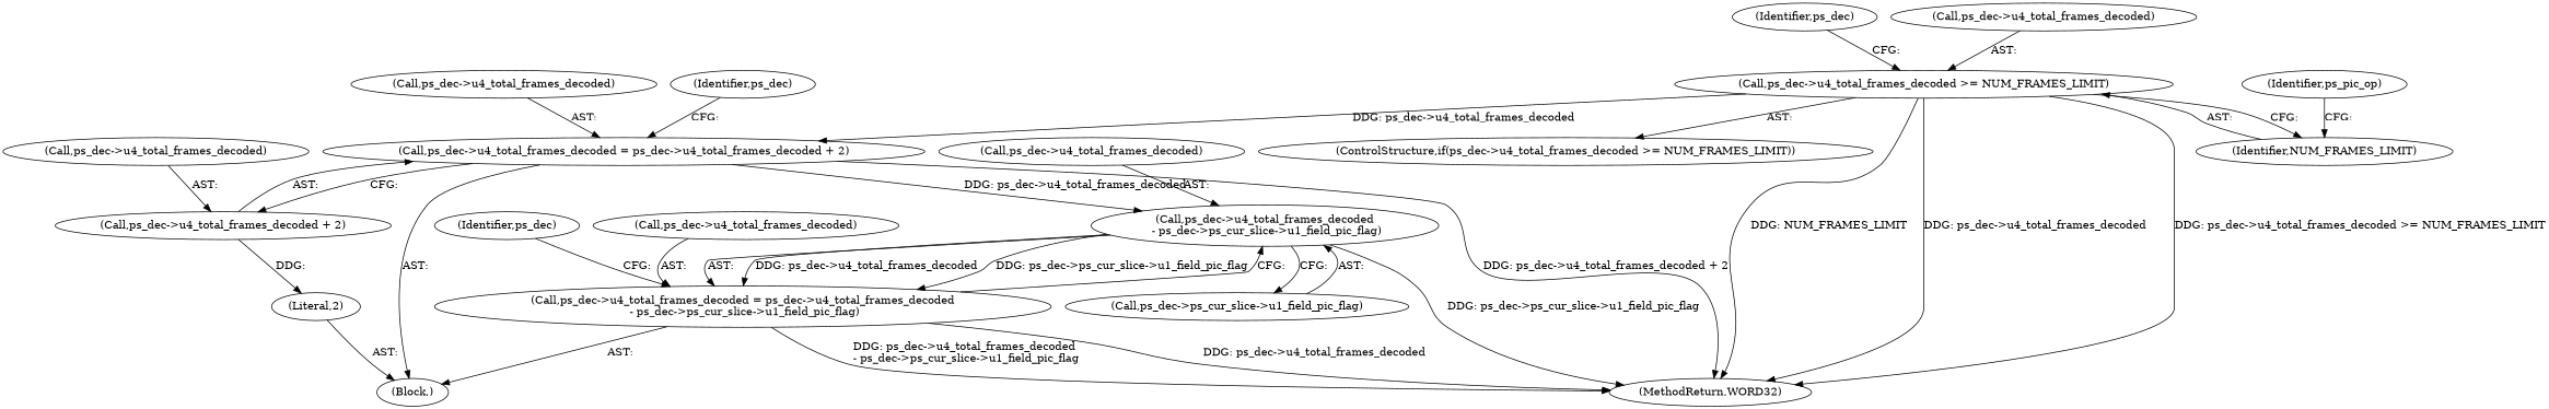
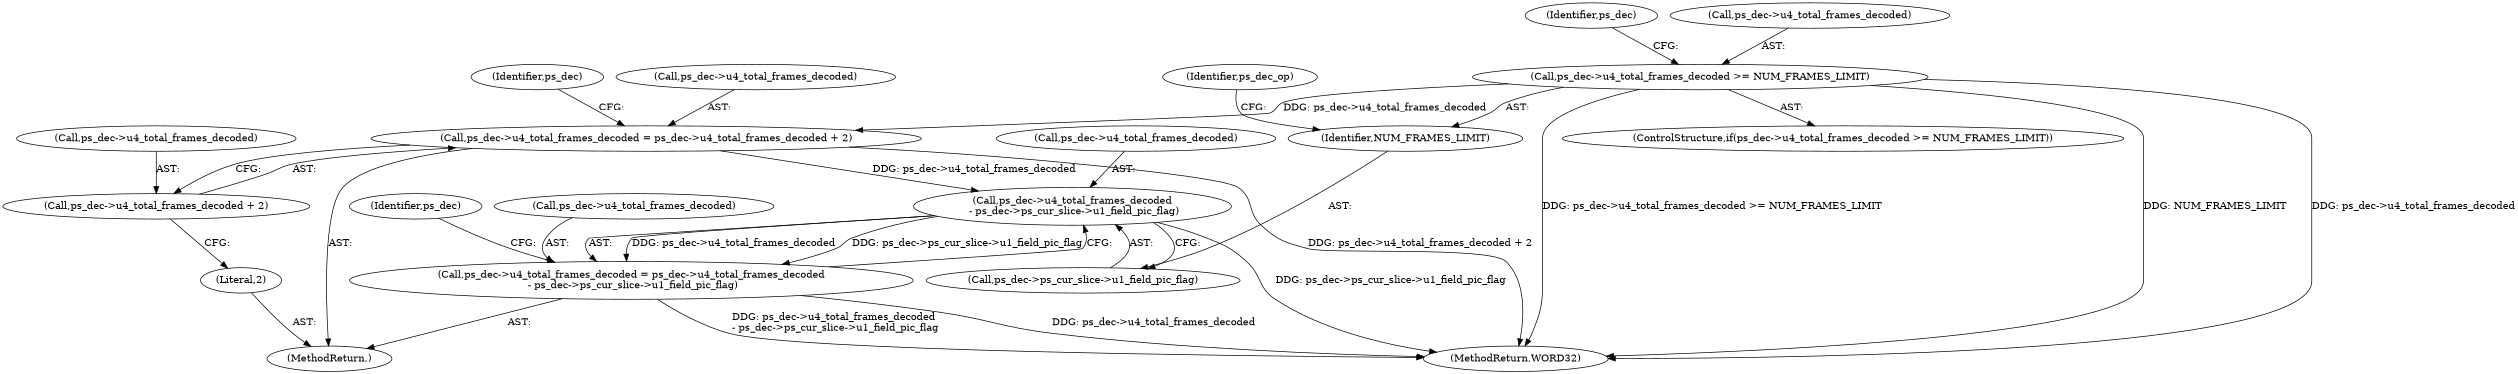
  digraph {
    n1 [label="(Call,ps_dec->u4_total_frames_decoded >= NUM_FRAMES_LIMIT)"]
    n2 [label="(Call,ps_dec->u4_total_frames_decoded = ps_dec->u4_total_frames_decoded + 2)"]
    n3 [label="(ControlStructure,if(ps_dec->u4_total_frames_decoded >= NUM_FRAMES_LIMIT))"]
    n4 [label="(MethodReturn,WORD32)"]
    n5 [label="(Identifier,NUM_FRAMES_LIMIT)"]
    n6 [label="(Call,ps_dec->u4_total_frames_decoded + 2)"]
    n7 [label="(Call,ps_dec->u4_total_frames_decoded\n - ps_dec->ps_cur_slice->u1_field_pic_flag)"]
-   n8 [label="(Block,)"]
+   n8 [label="(MethodReturn,)"]
    n9 [label="(Literal,2)"]
    n10 [label="(Call,ps_dec->u4_total_frames_decoded = ps_dec->u4_total_frames_decoded\n - ps_dec->ps_cur_slice->u1_field_pic_flag)"]
    n11 [label="(Call,ps_dec->ps_cur_slice->u1_field_pic_flag)"]
    n12 [label="(Identifier,ps_dec)"]
-   n13 [label="(Identifier,ps_pic_op)"]
+   n13 [label="(Identifier,ps_dec_op)"]
    n14 [label="(Call,ps_dec->u4_total_frames_decoded)"]
    n15 [label="(Call,ps_dec->u4_total_frames_decoded)"]
    n16 [label="(Identifier,ps_dec)"]
    n17 [label="(Identifier,ps_dec)"]
    n18 [label="(Call,ps_dec->u4_total_frames_decoded)"]
    n19 [label="(Call,ps_dec->u4_total_frames_decoded)"]
    n20 [label="(Call,ps_dec->u4_total_frames_decoded)"]
    n1 -> n2 [label="DDG: ps_dec->u4_total_frames_decoded"]
    n1 -> n3 [label="AST: "]
    n1 -> n4 [label="DDG: NUM_FRAMES_LIMIT"]
    n1 -> n4 [label="DDG: ps_dec->u4_total_frames_decoded"]
    n1 -> n4 [label="DDG: ps_dec->u4_total_frames_decoded >= NUM_FRAMES_LIMIT"]
-   n1 -> n5 [label="CFG: "]
+   n1 -> n5 [label="AST: "]
    n2 -> n4 [label="DDG: ps_dec->u4_total_frames_decoded + 2"]
    n2 -> n6 [label="CFG: "]
    n2 -> n7 [label="DDG: ps_dec->u4_total_frames_decoded"]
    n2 -> n8 [label="AST: "]
-   n5 -> n1 [label="AST: "]
+   n5 -> n11 [label="AST: "]
    n6 -> n2 [label="AST: "]
-   n6 -> n9 [label="DDG: "]
+   n6 -> n9 [label="CFG: "]
    n7 -> n4 [label="DDG: ps_dec->ps_cur_slice->u1_field_pic_flag"]
    n7 -> n10 [label="AST: "]
    n7 -> n10 [label="DDG: ps_dec->u4_total_frames_decoded"]
    n7 -> n10 [label="DDG: ps_dec->ps_cur_slice->u1_field_pic_flag"]
    n7 -> n11 [label="CFG: "]
    n9 -> n8 [label="AST: "]
    n10 -> n4 [label="DDG: ps_dec->u4_total_frames_decoded\n - ps_dec->ps_cur_slice->u1_field_pic_flag"]
    n10 -> n4 [label="DDG: ps_dec->u4_total_frames_decoded"]
    n10 -> n7 [label="CFG: "]
    n10 -> n8 [label="AST: "]
    n11 -> n7 [label="AST: "]
    n12 -> n1 [label="CFG: "]
    n13 -> n5 [label="CFG: "]
    n14 -> n2 [label="AST: "]
    n15 -> n6 [label="AST: "]
    n16 -> n2 [label="CFG: "]
    n17 -> n10 [label="CFG: "]
    n18 -> n7 [label="AST: "]
    n19 -> n1 [label="AST: "]
    n20 -> n10 [label="AST: "]
  }
